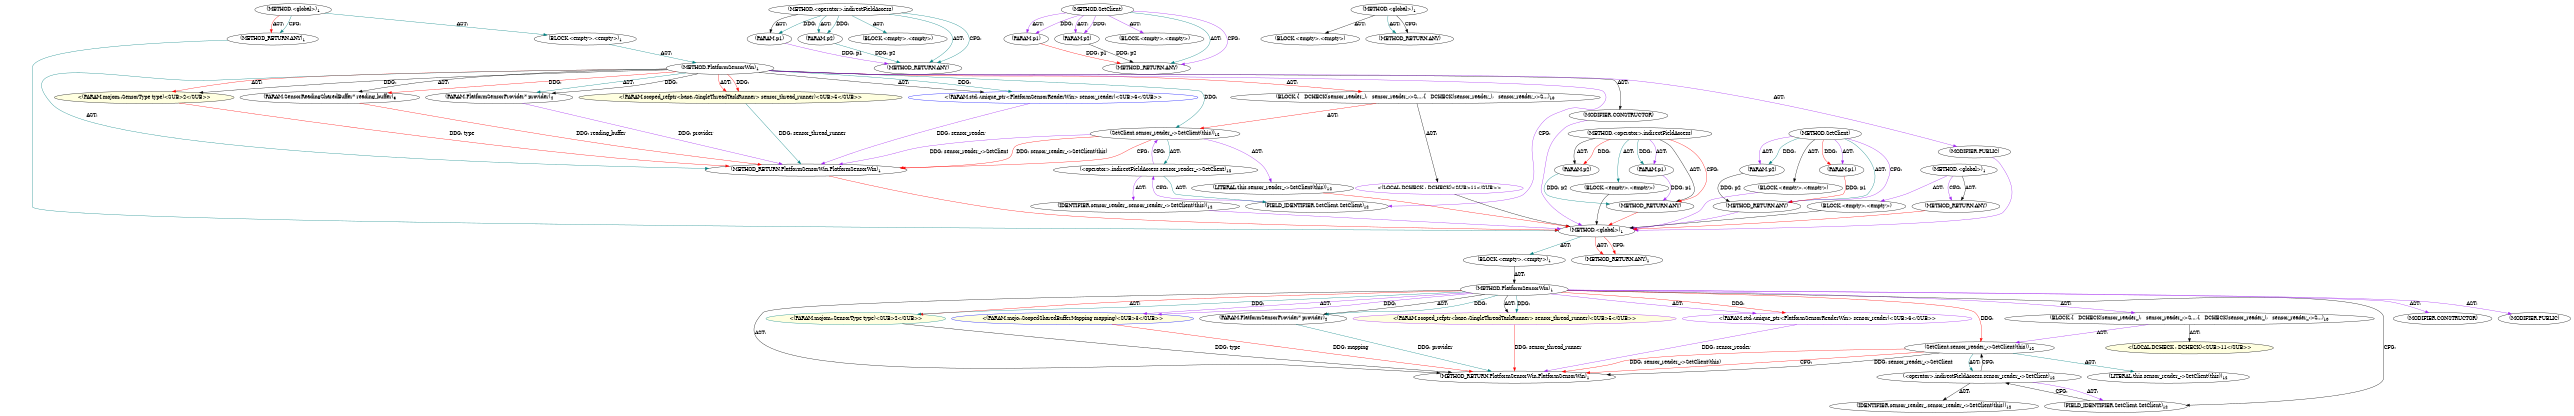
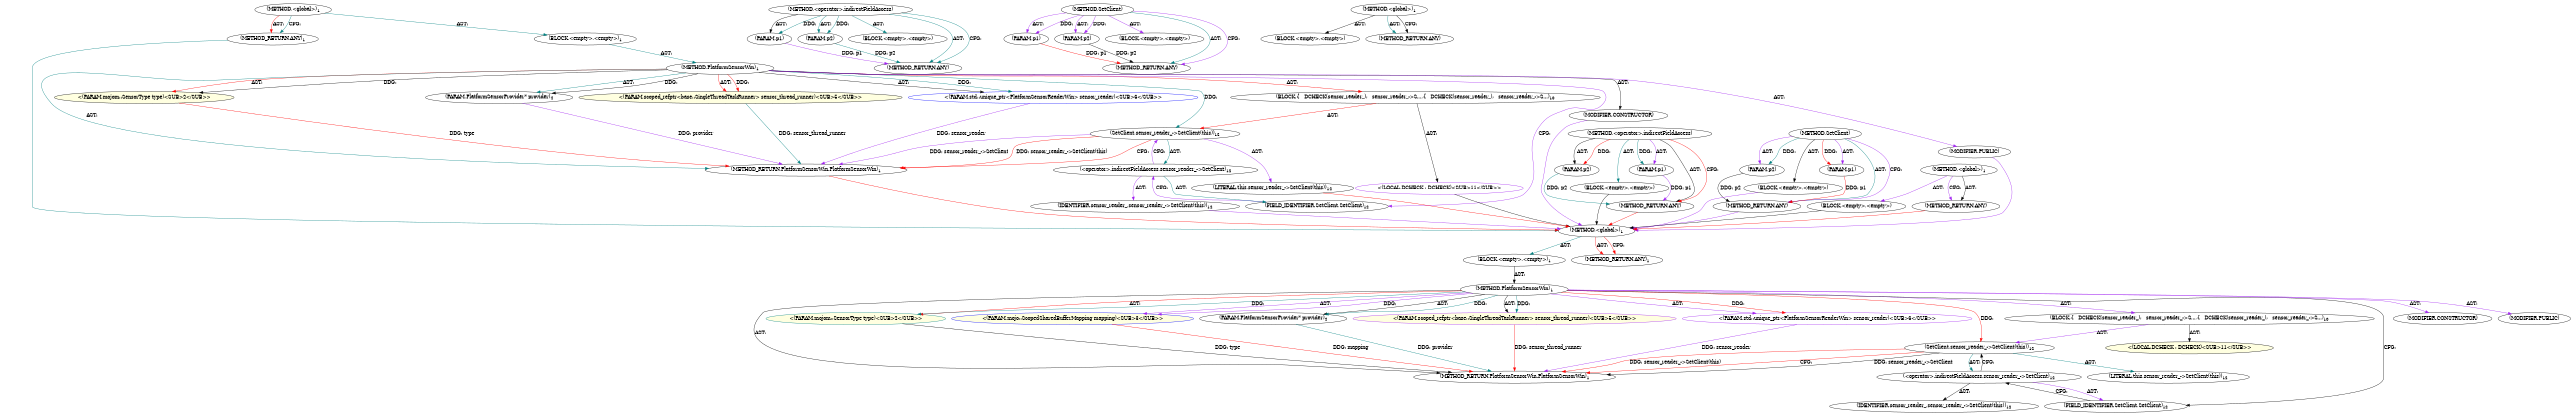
  digraph {
    edge [color=purple]
    n1 [label=<(METHOD,&lt;global&gt;)<SUB>1</SUB>>]
    n2 [label=<(BLOCK,&lt;empty&gt;,&lt;empty&gt;)<SUB>1</SUB>>]
    n3 [label=<(METHOD_RETURN,ANY)<SUB>1</SUB>>]
    n4 [label=<(METHOD,PlatformSensorWin)<SUB>1</SUB>>]
    n5 [label="<(PARAM,mojom::SensorType type)<SUB>2</SUB>>" style=filled fillcolor=lightyellow color=teal]
    n6 [label="<(PARAM,mojo::ScopedSharedBufferMapping mapping)<SUB>3</SUB>>" style=filled fillcolor=lightyellow color=blue]
    n7 [label=<(PARAM,PlatformSensorProvider* provider)<SUB>4</SUB>>]
    n8 [label="<(PARAM,scoped_refptr&lt;base::SingleThreadTaskRunner&gt; sensor_thread_runner)<SUB>5</SUB>>" style=filled fillcolor=lightyellow color=purple]
    n9 [label="<(PARAM,std::unique_ptr&lt;PlatformSensorReaderWin&gt; sensor_reader)<SUB>6</SUB>>" style=filled fillcolor=white color=purple]
    n10 [label=<(BLOCK,{   DCHECK(sensor_reader_);   sensor_reader_-&gt;S...,{   DCHECK(sensor_reader_);   sensor_reader_-&gt;S...)<SUB>10</SUB>>]
    n11 [label=<(SetClient,sensor_reader_-&gt;SetClient(this))<SUB>12</SUB>>]
    n12 [label=<(FIELD_IDENTIFIER,SetClient,SetClient)<SUB>12</SUB>>]
    n13 [label=<(MODIFIER,CONSTRUCTOR)>]
    n14 [label=<(MODIFIER,PUBLIC)>]
    n15 [label=<(METHOD_RETURN,PlatformSensorWin.PlatformSensorWin)<SUB>1</SUB>>]
    n16 [label="<(LOCAL,DCHECK : DCHECK)<SUB>11</SUB>>" style=filled fillcolor=lightyellow color=black]
    n17 [label=<(&lt;operator&gt;.indirectFieldAccess,sensor_reader_-&gt;SetClient)<SUB>12</SUB>>]
    n18 [label=<(LITERAL,this,sensor_reader_-&gt;SetClient(this))<SUB>12</SUB>>]
    n19 [label=<(IDENTIFIER,sensor_reader_,sensor_reader_-&gt;SetClient(this))<SUB>12</SUB>>]
    n20 [label=<(METHOD,&lt;operator&gt;.indirectFieldAccess)>]
    n21 [label=<(PARAM,p1)>]
    n22 [label=<(PARAM,p2)>]
    n23 [label=<(BLOCK,&lt;empty&gt;,&lt;empty&gt;)>]
    n24 [label=<(METHOD_RETURN,ANY)>]
    n25 [label=<(METHOD,SetClient)>]
    n26 [label=<(PARAM,p1)>]
    n27 [label=<(PARAM,p2)>]
    n28 [label=<(BLOCK,&lt;empty&gt;,&lt;empty&gt;)>]
    n29 [label=<(METHOD_RETURN,ANY)>]
    n30 [label=<(METHOD,&lt;global&gt;)<SUB>1</SUB>>]
    n31 [label=<(BLOCK,&lt;empty&gt;,&lt;empty&gt;)>]
    n32 [label=<(METHOD_RETURN,ANY)>]
    n33 [label=<(METHOD,&lt;global&gt;)<SUB>1</SUB>>]
    n34 [label=<(BLOCK,&lt;empty&gt;,&lt;empty&gt;)<SUB>1</SUB>>]
    n35 [label=<(METHOD_RETURN,ANY)<SUB>1</SUB>>]
    n36 [label=<(METHOD,PlatformSensorWin)<SUB>1</SUB>>]
    n37 [label="<(PARAM,mojom::SensorType type)<SUB>2</SUB>>" style=filled fillcolor=lightyellow color=black]
-   n38 [label=<(PARAM,SensorReadingSharedBuffer* reading_buffer)<SUB>3</SUB>>]
    n39 [label=<(PARAM,PlatformSensorProvider* provider)<SUB>4</SUB>>]
    n40 [label="<(PARAM,scoped_refptr&lt;base::SingleThreadTaskRunner&gt; sensor_thread_runner)<SUB>5</SUB>>" style=filled fillcolor=lightyellow color=black]
    n41 [label="<(PARAM,std::unique_ptr&lt;PlatformSensorReaderWin&gt; sensor_reader)<SUB>6</SUB>>" style=filled fillcolor=white color=blue]
    n42 [label=<(BLOCK,{   DCHECK(sensor_reader_);   sensor_reader_-&gt;S...,{   DCHECK(sensor_reader_);   sensor_reader_-&gt;S...)<SUB>10</SUB>>]
    n43 [label=<(SetClient,sensor_reader_-&gt;SetClient(this))<SUB>12</SUB>>]
    n44 [label=<(FIELD_IDENTIFIER,SetClient,SetClient)<SUB>12</SUB>>]
    n45 [label=<(MODIFIER,CONSTRUCTOR)>]
    n46 [label=<(MODIFIER,PUBLIC)>]
    n47 [label=<(METHOD_RETURN,PlatformSensorWin.PlatformSensorWin)<SUB>1</SUB>>]
    n48 [label="<(LOCAL,DCHECK : DCHECK)<SUB>11</SUB>>" style=filled fillcolor=white color=purple]
    n49 [label=<(&lt;operator&gt;.indirectFieldAccess,sensor_reader_-&gt;SetClient)<SUB>12</SUB>>]
    n50 [label=<(LITERAL,this,sensor_reader_-&gt;SetClient(this))<SUB>12</SUB>>]
    n51 [label=<(IDENTIFIER,sensor_reader_,sensor_reader_-&gt;SetClient(this))<SUB>12</SUB>>]
    n52 [label=<(METHOD,&lt;operator&gt;.indirectFieldAccess)>]
    n53 [label=<(PARAM,p1)>]
    n54 [label=<(PARAM,p2)>]
    n55 [label=<(BLOCK,&lt;empty&gt;,&lt;empty&gt;)>]
    n56 [label=<(METHOD_RETURN,ANY)>]
    n57 [label=<(METHOD,SetClient)>]
    n58 [label=<(PARAM,p1)>]
    n59 [label=<(PARAM,p2)>]
    n60 [label=<(BLOCK,&lt;empty&gt;,&lt;empty&gt;)>]
    n61 [label=<(METHOD_RETURN,ANY)>]
    n62 [label=<(METHOD,&lt;global&gt;)<SUB>1</SUB>>]
    n63 [label=<(BLOCK,&lt;empty&gt;,&lt;empty&gt;)>]
    n64 [label=<(METHOD_RETURN,ANY)>]
    n1 -> n2 [label="AST: " color=teal]
    n1 -> n3 [label="AST: " color=red]
    n1 -> n3 [label="CFG: " color=red]
    n2 -> n4 [label="AST: " color=black]
    n4 -> n5 [label="AST: " color=red]
    n4 -> n5 [label="DDG: " color=teal]
    n4 -> n6 [label="AST: "]
    n4 -> n6 [label="DDG: "]
    n4 -> n7 [label="AST: " color=black]
    n4 -> n7 [label="DDG: " color=teal]
    n4 -> n8 [label="AST: " color=black]
    n4 -> n8 [label="DDG: " color=teal]
    n4 -> n9 [label="AST: "]
    n4 -> n9 [label="DDG: " color=red]
    n4 -> n10 [label="AST: "]
    n4 -> n11 [label="DDG: " color=red]
    n4 -> n12 [label="CFG: " color=black]
    n4 -> n13 [label="AST: "]
    n4 -> n14 [label="AST: "]
    n4 -> n15 [label="AST: " color=black]
    n5 -> n15 [label="DDG: type" color=black]
    n6 -> n15 [label="DDG: mapping" color=red]
    n7 -> n15 [label="DDG: provider" color=teal]
    n8 -> n15 [label="DDG: sensor_thread_runner" color=red]
    n9 -> n15 [label="DDG: sensor_reader"]
    n10 -> n11 [label="AST: "]
    n10 -> n16 [label="AST: " color=black]
    n11 -> n15 [label="CFG: " color=red]
    n11 -> n15 [label="DDG: sensor_reader_-&gt;SetClient" color=black]
    n11 -> n15 [label="DDG: sensor_reader_-&gt;SetClient(this)" color=red]
    n11 -> n17 [label="AST: " color=teal]
    n11 -> n18 [label="AST: " color=teal]
    n12 -> n17 [label="CFG: " color=black]
    n17 -> n11 [label="CFG: " color=black]
    n17 -> n12 [label="AST: "]
    n17 -> n19 [label="AST: " color=black]
    n20 -> n21 [label="AST: " color=black]
    n20 -> n21 [label="DDG: " color=teal]
    n20 -> n22 [label="AST: " color=teal]
    n20 -> n22 [label="DDG: " color=teal]
    n20 -> n23 [label="AST: " color=teal]
    n20 -> n24 [label="AST: " color=teal]
    n20 -> n24 [label="CFG: " color=teal]
    n21 -> n24 [label="DDG: p1"]
    n22 -> n24 [label="DDG: p2" color=teal]
    n25 -> n26 [label="AST: "]
    n25 -> n26 [label="DDG: "]
    n25 -> n27 [label="AST: "]
    n25 -> n27 [label="DDG: "]
    n25 -> n28 [label="AST: "]
    n25 -> n29 [label="AST: " color=teal]
    n25 -> n29 [label="CFG: "]
    n26 -> n29 [label="DDG: p1" color=red]
    n27 -> n29 [label="DDG: p2" color=black]
    n30 -> n31 [label="AST: " color=black]
    n30 -> n32 [label="AST: " color=teal]
    n30 -> n32 [label="CFG: " color=black]
    n33 -> n34 [label="AST: " color=teal]
    n33 -> n35 [label="AST: " color=red]
    n33 -> n35 [label="CFG: " color=teal]
    n34 -> n36 [label="AST: " color=teal]
    n35 -> n1 [color=teal]
    n36 -> n37 [label="AST: " color=red]
    n36 -> n37 [label="DDG: " color=black]
-   n36 -> n38 [label="AST: " color=black]
-   n36 -> n38 [label="DDG: " color=red]
    n36 -> n39 [label="AST: " color=teal]
    n36 -> n39 [label="DDG: " color=black]
    n36 -> n40 [label="AST: " color=red]
    n36 -> n40 [label="DDG: " color=red]
    n36 -> n41 [label="AST: " color=black]
    n36 -> n41 [label="DDG: " color=teal]
    n36 -> n42 [label="AST: " color=red]
    n36 -> n43 [label="DDG: " color=teal]
    n36 -> n44 [label="CFG: "]
    n36 -> n45 [label="AST: " color=black]
    n36 -> n46 [label="AST: "]
    n36 -> n47 [label="AST: " color=teal]
    n37 -> n47 [label="DDG: type" color=red]
-   n38 -> n47 [label="DDG: reading_buffer" color=red]
    n39 -> n47 [label="DDG: provider"]
    n40 -> n47 [label="DDG: sensor_thread_runner" color=teal]
    n41 -> n47 [label="DDG: sensor_reader"]
    n42 -> n43 [label="AST: " color=red]
    n42 -> n48 [label="AST: " color=black]
    n43 -> n47 [label="CFG: " color=red]
    n43 -> n47 [label="DDG: sensor_reader_-&gt;SetClient"]
    n43 -> n47 [label="DDG: sensor_reader_-&gt;SetClient(this)" color=red]
    n43 -> n49 [label="AST: " color=teal]
    n43 -> n50 [label="AST: "]
    n44 -> n49 [label="CFG: "]
    n45 -> n1
    n46 -> n1
    n47 -> n1 [color=red]
    n48 -> n1 [color=black]
    n49 -> n43 [label="CFG: "]
    n49 -> n44 [label="AST: " color=teal]
    n49 -> n51 [label="AST: "]
    n50 -> n1 [color=red]
    n51 -> n1
    n52 -> n53 [label="AST: "]
    n52 -> n53 [label="DDG: " color=teal]
    n52 -> n54 [label="AST: " color=black]
    n52 -> n54 [label="DDG: " color=red]
    n52 -> n55 [label="AST: " color=teal]
    n52 -> n56 [label="AST: " color=black]
    n52 -> n56 [label="CFG: " color=red]
    n53 -> n56 [label="DDG: p1"]
    n54 -> n56 [label="DDG: p2" color=teal]
    n55 -> n1 [color=black]
    n56 -> n1 [color=red]
    n57 -> n58 [label="AST: "]
    n57 -> n58 [label="DDG: " color=red]
    n57 -> n59 [label="AST: "]
    n57 -> n59 [label="DDG: " color=teal]
    n57 -> n60 [label="AST: " color=black]
    n57 -> n61 [label="AST: " color=teal]
    n57 -> n61 [label="CFG: "]
    n58 -> n61 [label="DDG: p1" color=red]
    n59 -> n61 [label="DDG: p2" color=black]
    n60 -> n1
    n61 -> n1
    n62 -> n63 [label="AST: "]
    n62 -> n64 [label="AST: " color=black]
    n62 -> n64 [label="CFG: "]
    n63 -> n1 [color=black]
    n64 -> n1 [color=red]
  }
